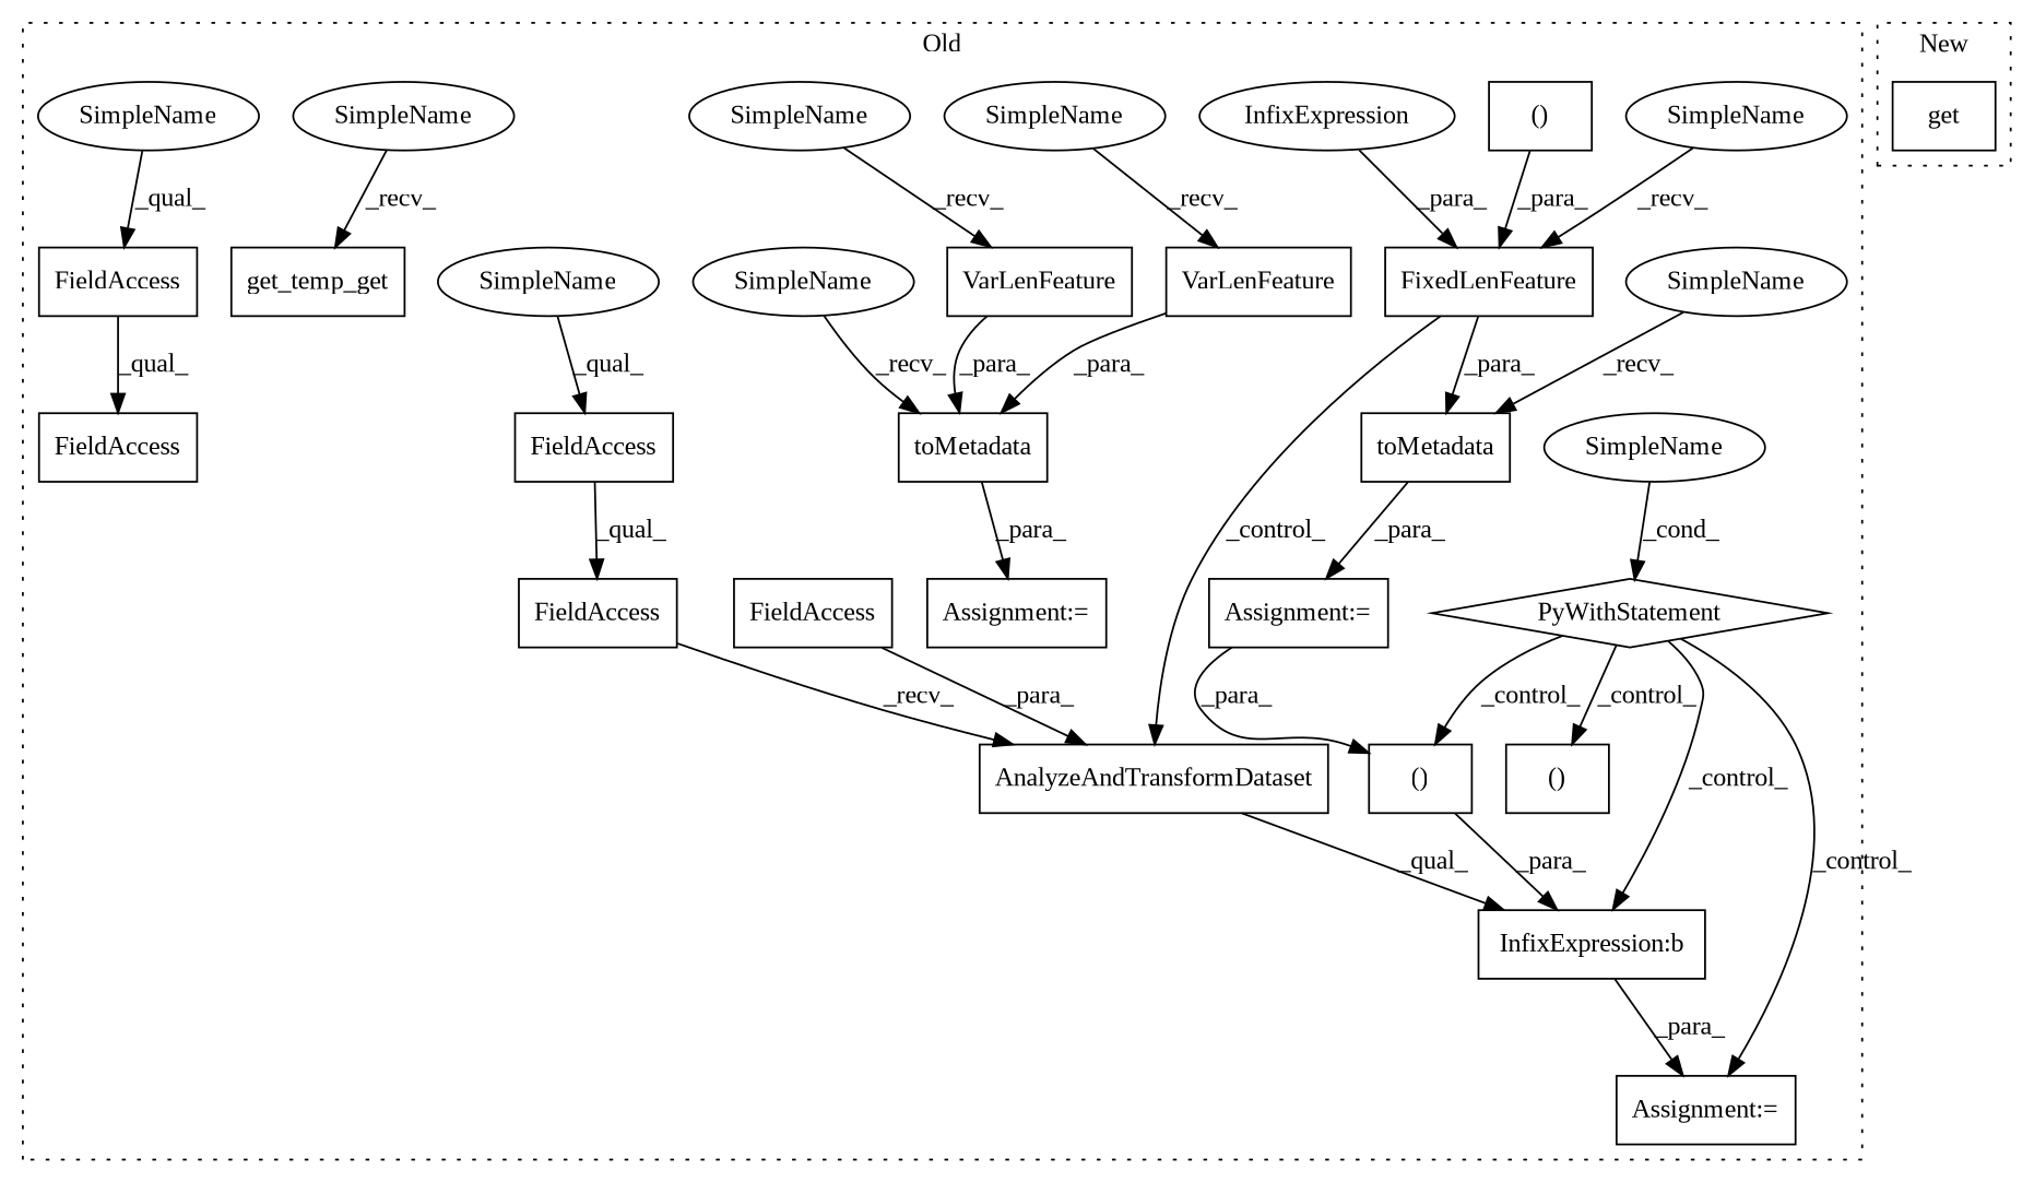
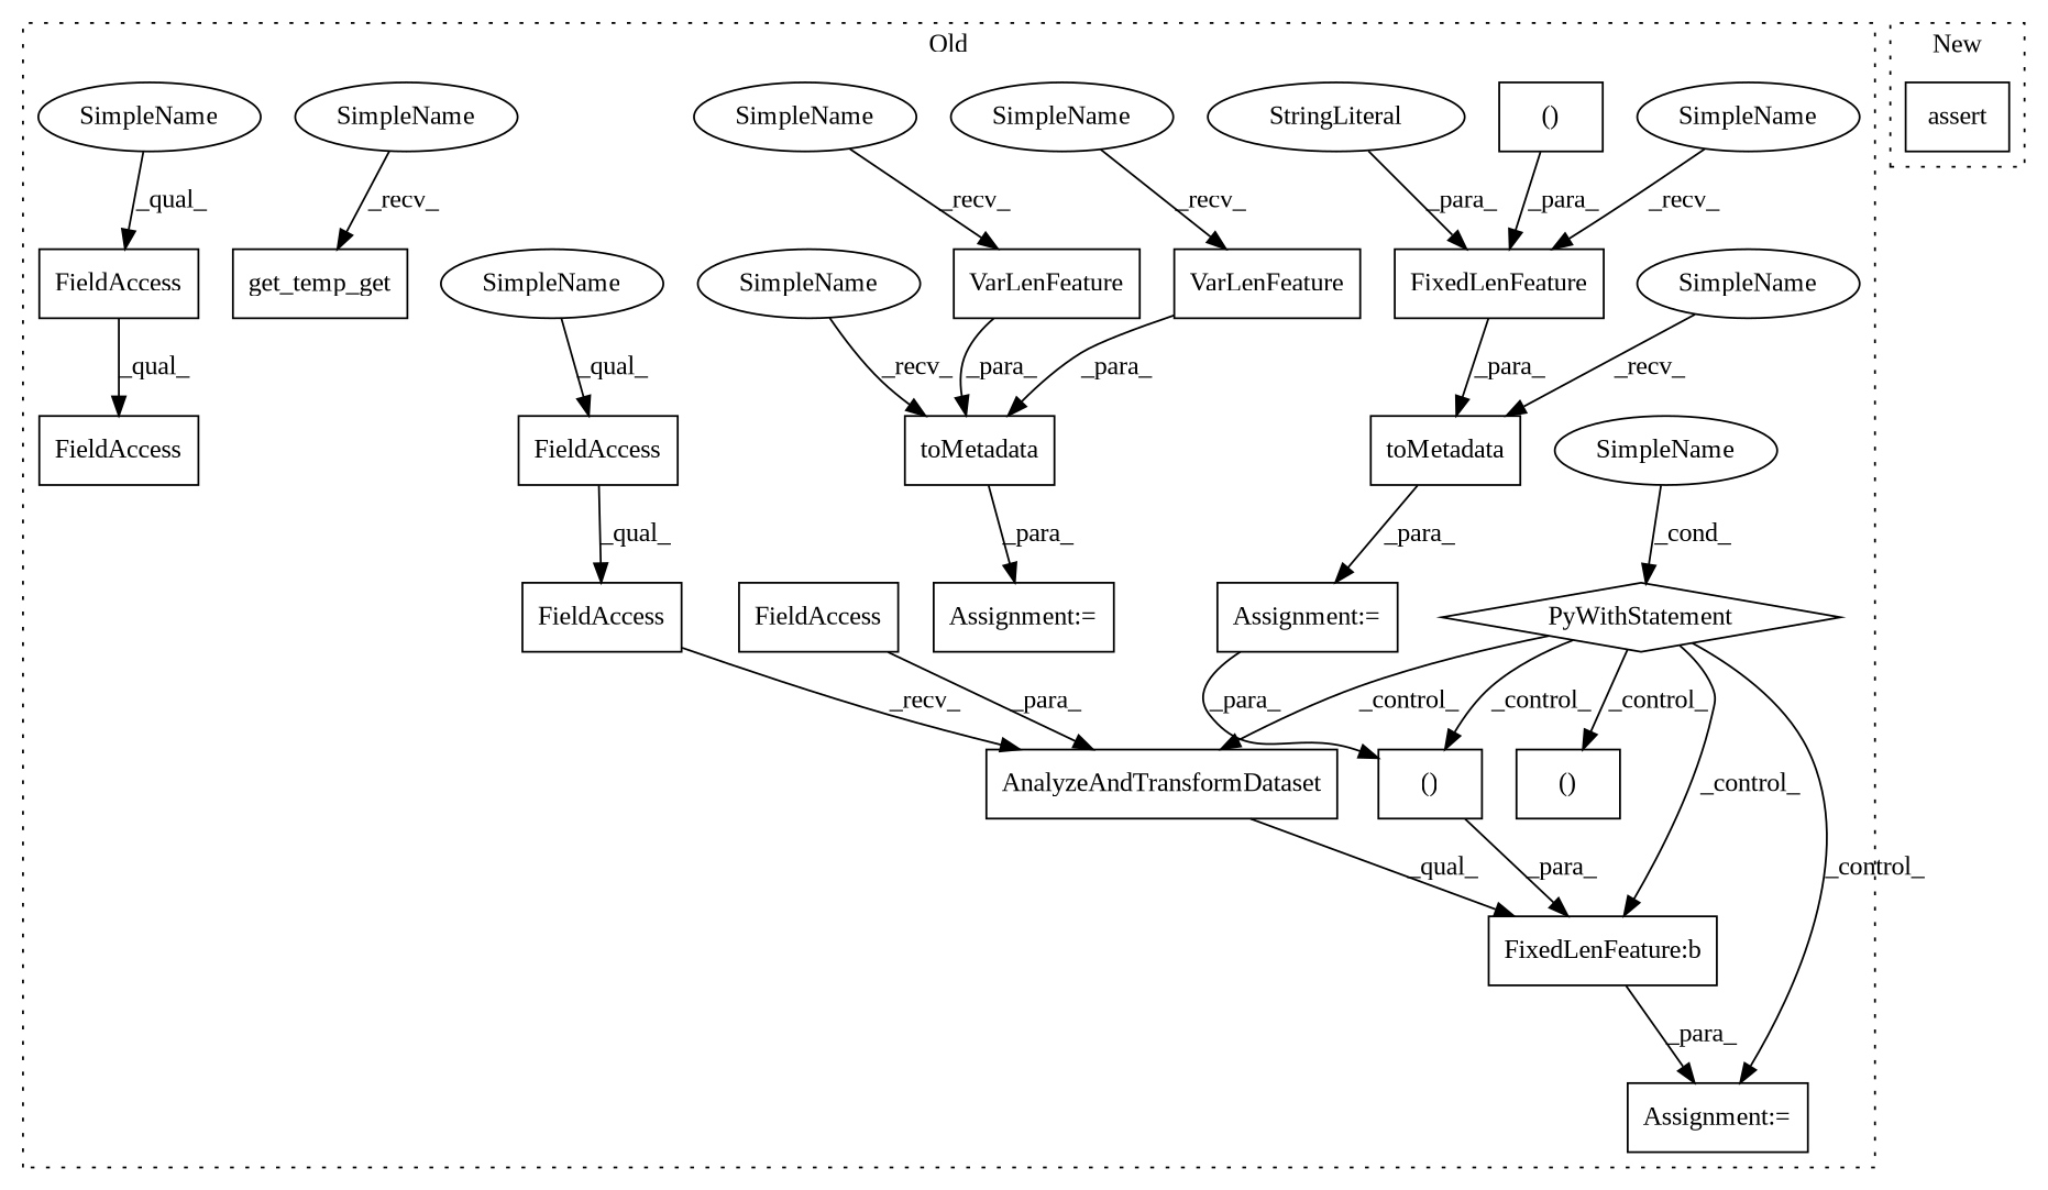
  digraph {
    fontname="Liberation Serif"
    node [a=42 fontname="Liberation Serif" l=4 s=32411 shape=box]
    edge [fontname="Liberation Serif"]
    n1 [a=32 l="14,1" label=VarLenFeature s="33025,33055"]
    n2 [a=32 l="11,1" label=toMetadata s="32935,33057"]
    n3 [a=32 l="21,1" label=FixedLenFeature s="32314,32392"]
    n4 [a=32 l="11,1" label=toMetadata s="32281,32394"]
    n5 [a=106 l=35 label="()" s=32335]
-   n6 [a=27 label="InfixExpression:b" s=32565]
+   n6 [a=27 label="FixedLenFeature:b" s=32565]
    n7 [a=106 l=33 label="()" s=32487]
    n8 [a=22 l=30 label=FieldAccess]
    n9 [a=106 l=35 label="()" s=32530]
    n10 [a=22 l=25 label=FieldAccess]
    n11 [a=22 l=25 label=FieldAccess s=32569]
    n12 [a=22 l=30 label=FieldAccess s=32569]
    n13 [a=104 l="10,2" label=PyWithStatement s="32401,32470" shape=diamond]
    n14 [label=SimpleName shape=ellipse l="" s=""]
    n15 [a=7 l=2 label="Assignment:=" s=32520]
    n16 [a=7 l=1 label="Assignment:=" s=32929]
-   n17 [a=45 l=2 label=InfixExpression s=32390 shape=ellipse]
+   n17 [a=45 l=2 label=StringLiteral s=32390 shape=ellipse]
    n18 [a=32 l=14 label=get_temp_get s=32455]
    n19 [a=32 l="27,1" label=AnalyzeAndTransformDataset s="32600,32643"]
    n20 [a=22 l=16 label=FieldAccess s=32627]
    n21 [a=32 l="14,1" label=VarLenFeature s="32973,33003"]
    n22 [a=7 l=1 label="Assignment:=" s=32275]
    n23 [l=10 label=SimpleName s=33014 shape=ellipse]
    n24 [l=10 label=SimpleName s=32303 shape=ellipse]
    n25 [l=10 label=SimpleName s=32962 shape=ellipse]
    n26 [l=20 label=SimpleName s=32569 shape=ellipse]
    n27 [l=20 label=SimpleName shape=ellipse]
    n28 [label=SimpleName s=32930 shape=ellipse]
    n29 [label=SimpleName s=32450 shape=ellipse]
    n30 [label=SimpleName s=32276 shape=ellipse]
-   n31 [a=32 l="33,1" label=get s="60113,60220"]
+   n31 [a=32 l="33,1" label=assert s="60113,60220"]
    subgraph cluster_1 {
      label=Old
      style=dotted
      n1
      n2
      n3
      n4
      n5
      n6
      n7
      n8
      n9
      n10
      n11
      n12
      n13
      n14
      n15
      n16
      n17
      n18
      n19
      n20
      n21
      n22
      n23
      n24
      n25
      n26
      n27
      n28
      n29
      n30
    }
    subgraph cluster_2 {
      label=New
      style=dotted
      n31
    }
    n1 -> n2 [label=_para_]
    n2 -> n16 [label=_para_]
    n3 -> n4 [label=_para_]
    n4 -> n22 [label=_para_]
    n5 -> n3 [label=_para_]
    n6 -> n15 [label=_para_]
    n9 -> n6 [label=_para_]
    n10 -> n8 [label=_qual_]
    n11 -> n12 [label=_qual_]
    n12 -> n19 [label=_recv_]
    n13 -> n6 [label=_control_]
    n13 -> n7 [label=_control_]
    n13 -> n9 [label=_control_]
    n13 -> n15 [label=_control_]
-   n3 -> n19 [label=_control_]
+   n13 -> n19 [label=_control_]
    n14 -> n13 [label=_cond_]
    n17 -> n3 [label=_para_]
    n19 -> n6 [label=_qual_]
    n20 -> n19 [label=_para_]
    n21 -> n2 [label=_para_]
    n22 -> n9 [label=_para_]
    n23 -> n1 [label=_recv_]
    n24 -> n3 [label=_recv_]
    n25 -> n21 [label=_recv_]
    n26 -> n11 [label=_qual_]
    n27 -> n10 [label=_qual_]
    n28 -> n2 [label=_recv_]
    n29 -> n18 [label=_recv_]
    n30 -> n4 [label=_recv_]
  }
